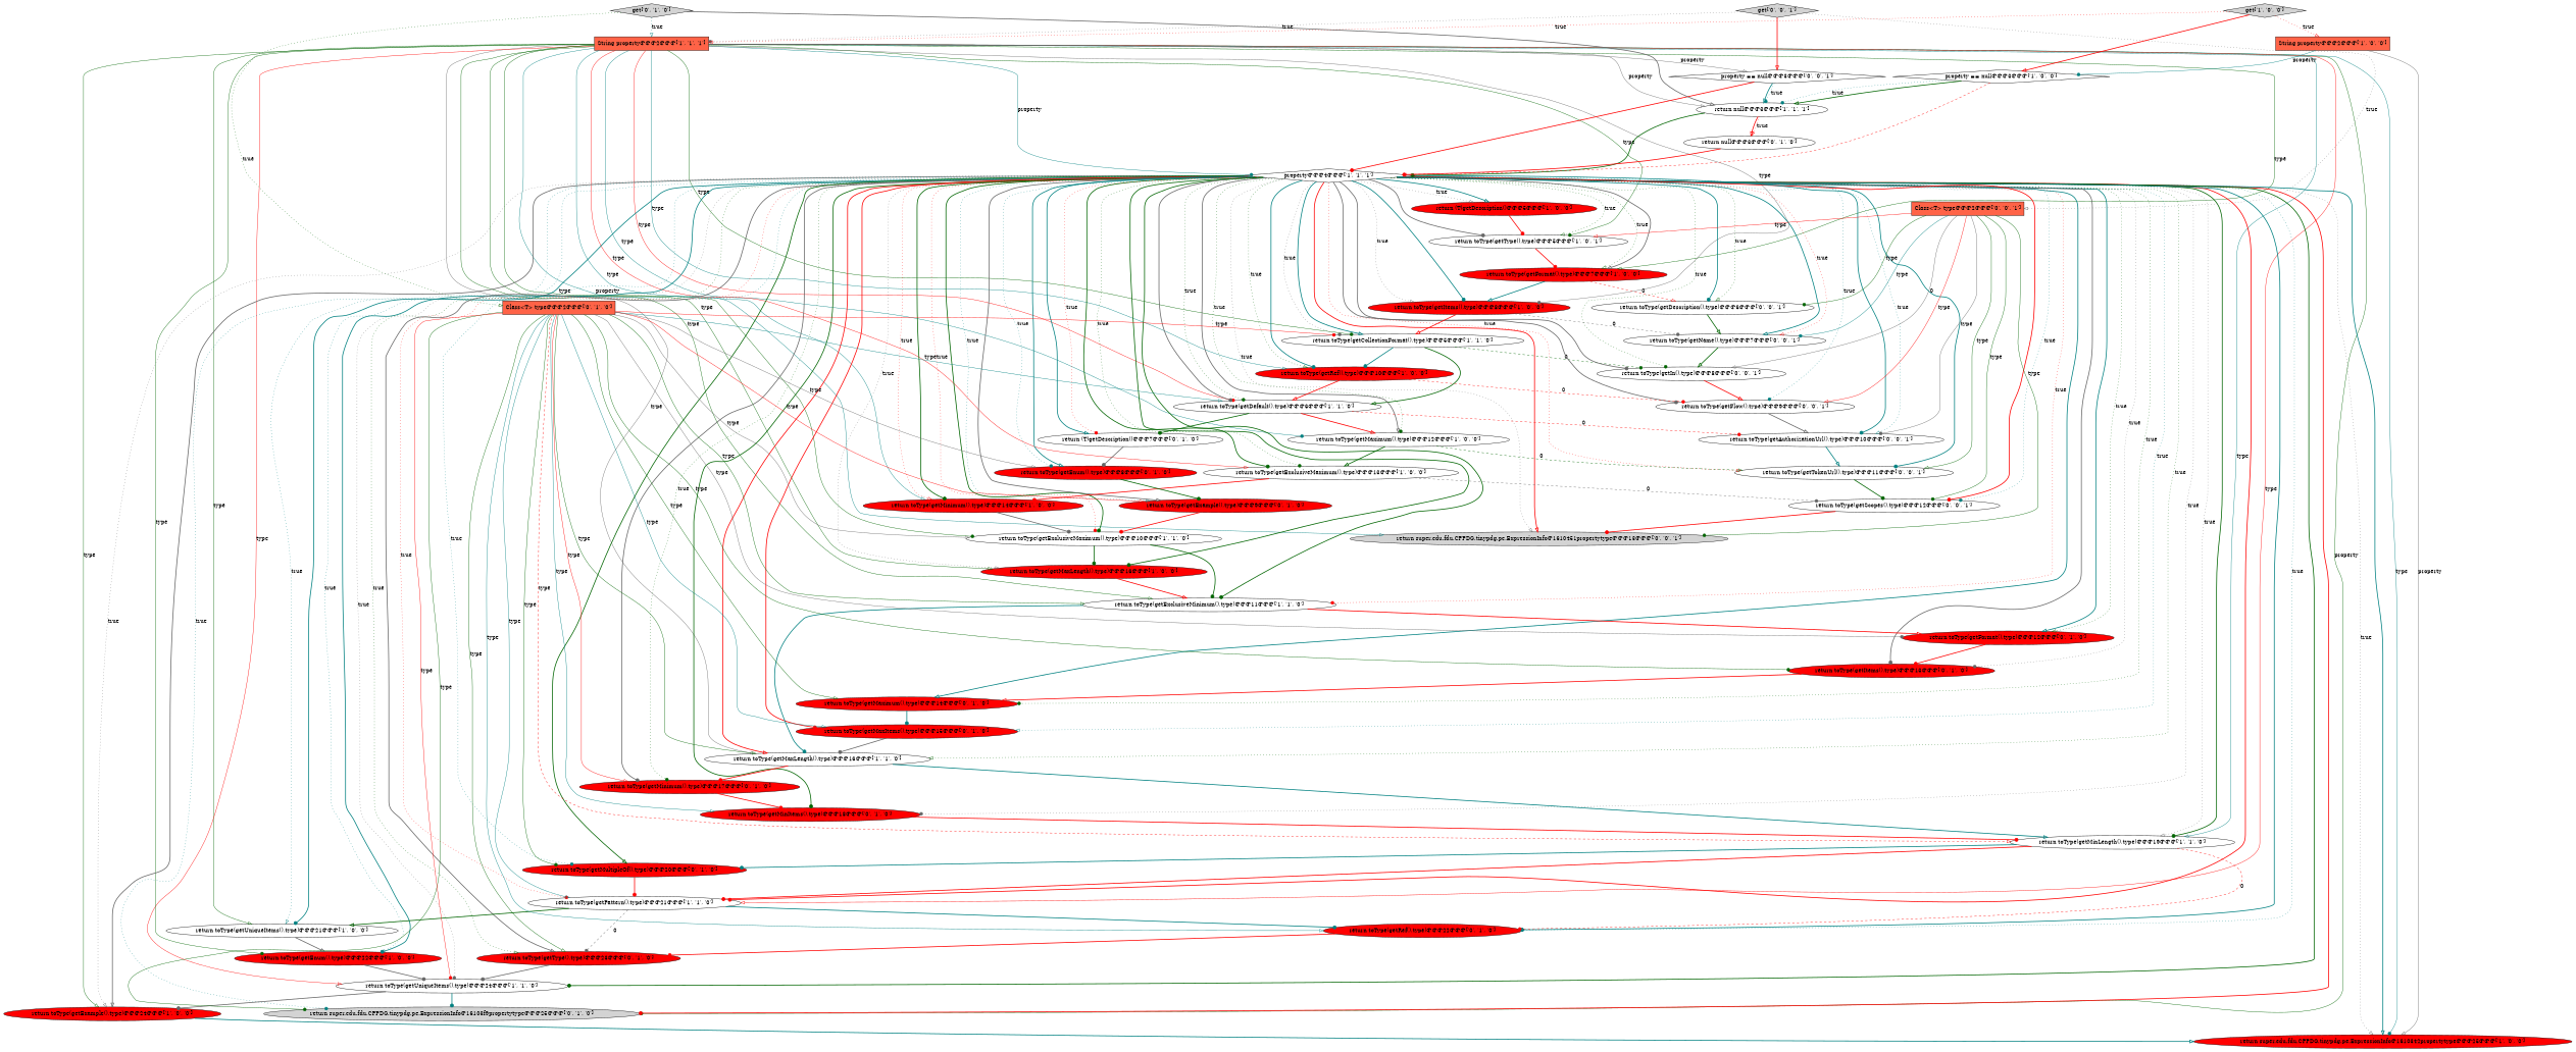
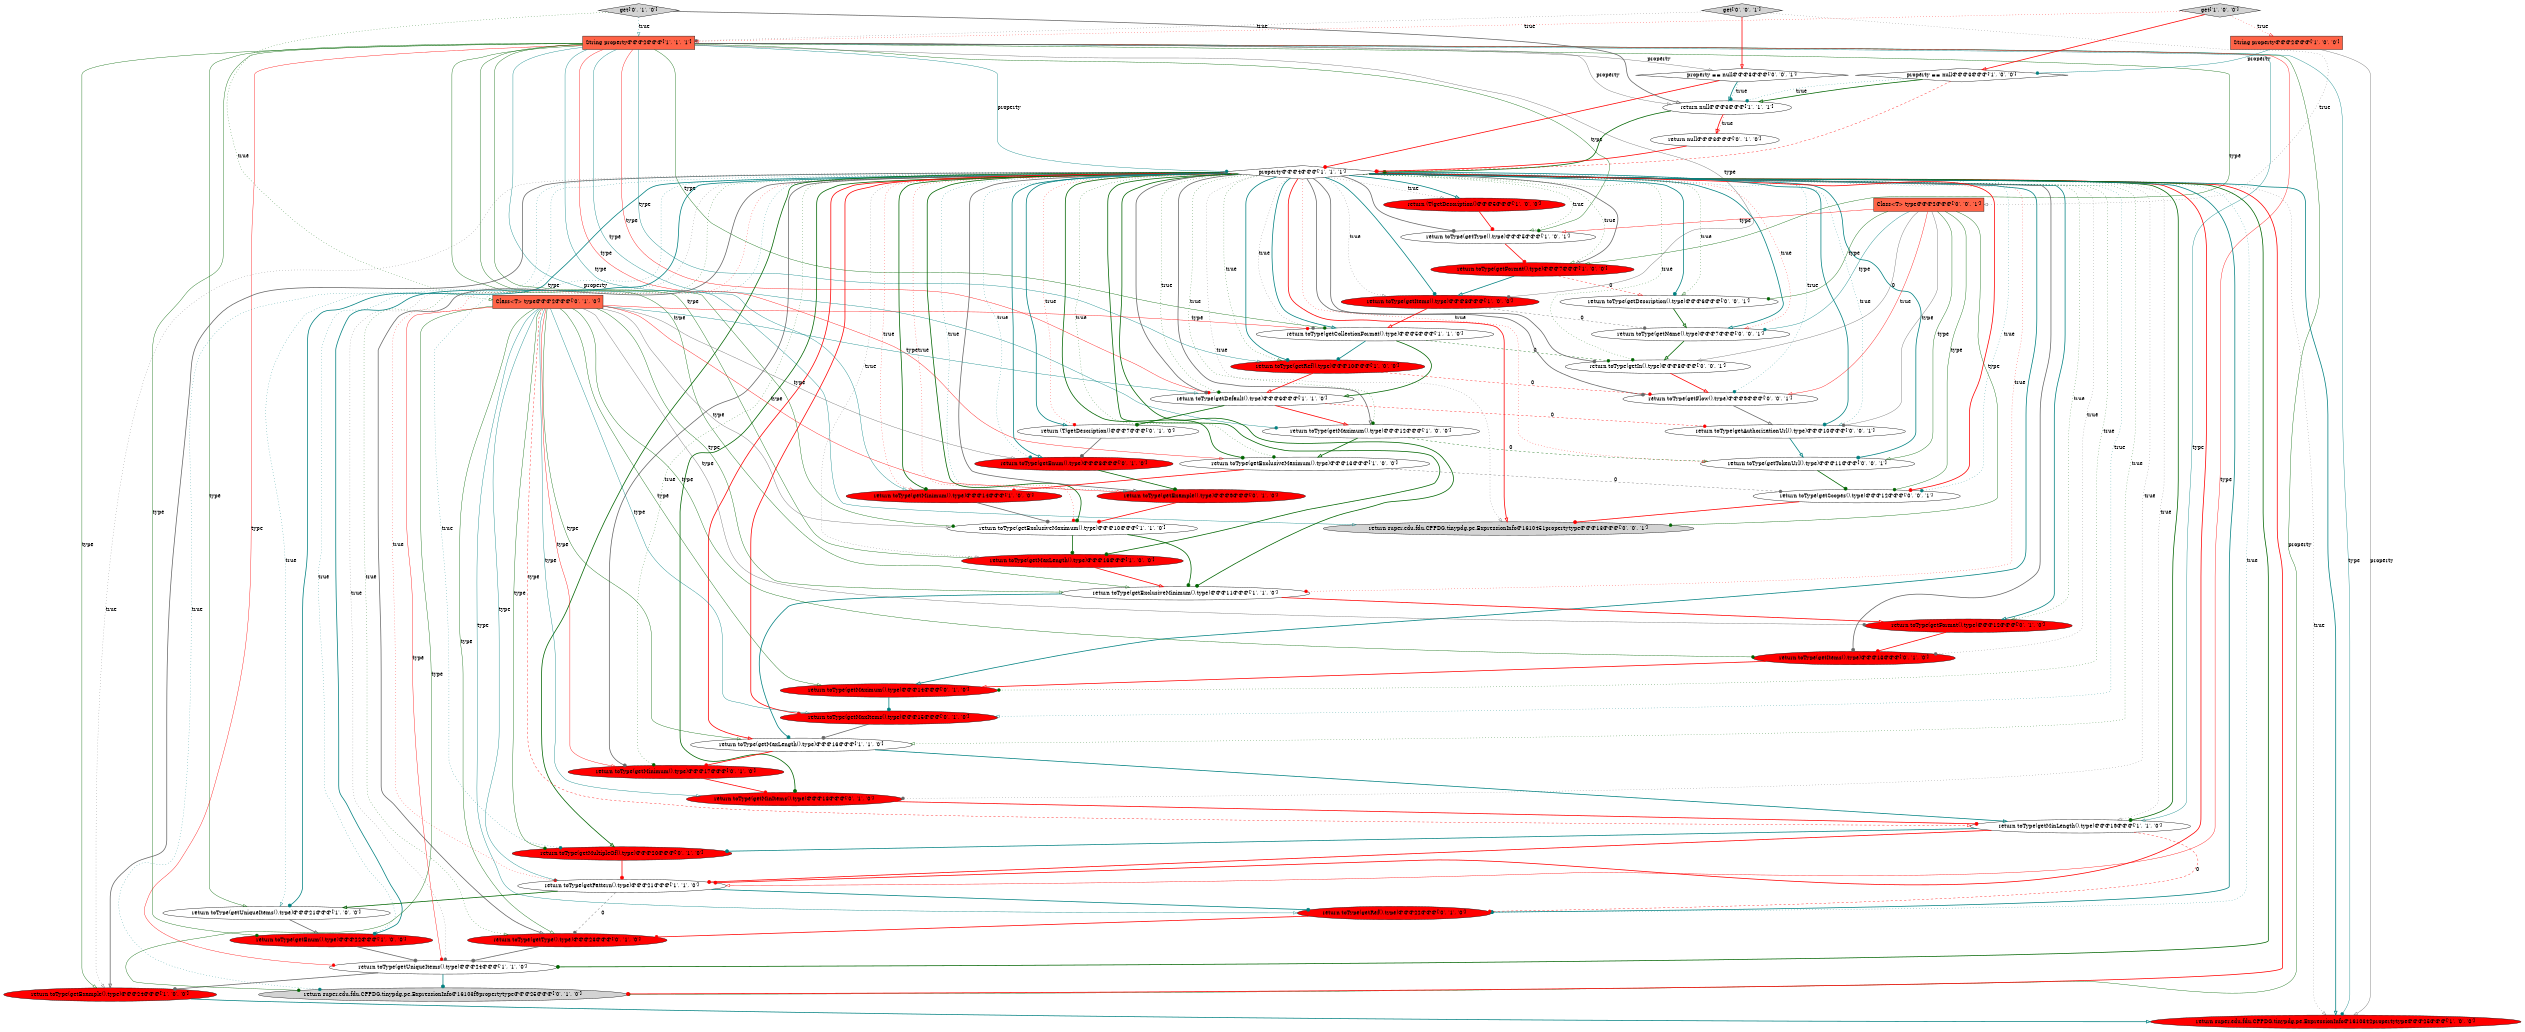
  digraph {
    node [fillcolor=white shape=ellipse style=filled]
    edge [arrowhead=dot color=darkgreen style=bold]
    n1 [label="return toType(getName(),type)@@@7@@@['0', '0', '1']"]
    n2 [label="return toType(getIn(),type)@@@8@@@['0', '0', '1']"]
    n3 [label="return toType(getFlow(),type)@@@9@@@['0', '0', '1']"]
    n4 [fillcolor=red label="return (T)getDescription()@@@5@@@['1', '0', '0']"]
    n5 [label="return toType(getType(),type)@@@5@@@['1', '0', '1']"]
    n6 [fillcolor=red label="return toType(getFormat(),type)@@@7@@@['1', '0', '0']"]
    n7 [fillcolor=tomato label="String property@@@2@@@['1', '1', '1']" shape=box]
    n8 [fillcolor=red label="return toType(getExample(),type)@@@24@@@['1', '0', '0']"]
    n9 [label="return toType(getCollectionFormat(),type)@@@5@@@['1', '1', '0']"]
    n10 [fillcolor=lightgray label="return super.edu.fdu.CPPDG.tinypdg.pe.ExpressionInfo@16103f9propertytype@@@25@@@['0', '1', '0']"]
    n11 [label="property@@@4@@@['1', '1', '1']" shape=diamond]
    n12 [fillcolor=red label="return super.edu.fdu.CPPDG.tinypdg.pe.ExpressionInfo@1610342propertytype@@@25@@@['1', '0', '0']"]
    n13 [label="return toType(getExclusiveMinimum(),type)@@@11@@@['1', '1', '0']"]
    n14 [label="return toType(getPattern(),type)@@@21@@@['1', '1', '0']"]
    n15 [label="return toType(getMaximum(),type)@@@12@@@['1', '0', '0']"]
    n16 [label="return toType(getMinLength(),type)@@@19@@@['1', '1', '0']"]
    n17 [label="return toType(getUniqueItems(),type)@@@21@@@['1', '0', '0']"]
    n18 [label="return toType(getExclusiveMaximum(),type)@@@10@@@['1', '1', '0']"]
    n19 [label="property == null@@@3@@@['0', '0', '1']" shape=diamond]
    n20 [fillcolor=red label="return toType(getItems(),type)@@@8@@@['1', '0', '0']"]
    n21 [label="return toType(getExclusiveMaximum(),type)@@@13@@@['1', '0', '0']"]
    n22 [label="return toType(getMaxLength(),type)@@@16@@@['1', '1', '0']"]
    n23 [fillcolor=red label="return toType(getMinimum(),type)@@@14@@@['1', '0', '0']"]
    n24 [fillcolor=red label="return toType(getRef(),type)@@@10@@@['1', '0', '0']"]
    n25 [label="return toType(getUniqueItems(),type)@@@24@@@['1', '1', '0']"]
    n26 [fillcolor=red label="return toType(getEnum(),type)@@@22@@@['1', '0', '0']"]
    n27 [label="return null@@@3@@@['1', '1', '1']"]
    n28 [fillcolor=lightgray label="return super.edu.fdu.CPPDG.tinypdg.pe.ExpressionInfo@1610451propertytype@@@13@@@['0', '0', '1']"]
    n29 [label="return toType(getDefault(),type)@@@6@@@['1', '1', '0']"]
    n30 [fillcolor=red label="return toType(getMaxLength(),type)@@@16@@@['1', '0', '0']"]
    n31 [fillcolor=red label="return toType(getMinItems(),type)@@@18@@@['0', '1', '0']"]
    n32 [fillcolor=red label="return toType(getMaximum(),type)@@@14@@@['0', '1', '0']"]
    n33 [fillcolor=red label="return toType(getFormat(),type)@@@12@@@['0', '1', '0']"]
    n34 [fillcolor=red label="return toType(getRef(),type)@@@22@@@['0', '1', '0']"]
    n35 [fillcolor=red label="return toType(getMinimum(),type)@@@17@@@['0', '1', '0']"]
    n36 [fillcolor=red label="return toType(getItems(),type)@@@13@@@['0', '1', '0']"]
    n37 [fillcolor=red label="return toType(getExample(),type)@@@9@@@['0', '1', '0']"]
    n38 [fillcolor=red label="return toType(getType(),type)@@@23@@@['0', '1', '0']"]
    n39 [fillcolor=red label="return toType(getEnum(),type)@@@8@@@['0', '1', '0']"]
    n40 [fillcolor=red label="return toType(getMaxItems(),type)@@@15@@@['0', '1', '0']"]
    n41 [fillcolor=red label="return toType(getMultipleOf(),type)@@@20@@@['0', '1', '0']"]
    n42 [label="return toType(getTokenUrl(),type)@@@11@@@['0', '0', '1']"]
    n43 [label="return toType(getScopes(),type)@@@12@@@['0', '0', '1']"]
    n44 [label="return (T)getDescription()@@@7@@@['0', '1', '0']"]
    n45 [label="return toType(getAuthorizationUrl(),type)@@@10@@@['0', '0', '1']"]
    n46 [label="return toType(getDescription(),type)@@@6@@@['0', '0', '1']"]
    n47 [label="return null@@@3@@@['0', '1', '0']"]
    n48 [fillcolor=tomato label="Class<T> type@@@2@@@['0', '1', '0']" shape=box]
    n49 [label="property == null@@@3@@@['1', '0', '0']" shape=diamond]
    n50 [fillcolor=lightgray label="get['0', '1', '0']" shape=diamond]
    n51 [fillcolor=tomato label="Class<T> type@@@2@@@['0', '0', '1']" shape=box]
    n52 [fillcolor=lightgray label="get['0', '0', '1']" shape=diamond]
    n53 [fillcolor=lightgray label="get['1', '0', '0']" shape=diamond]
    n54 [fillcolor=tomato label="String property@@@2@@@['1', '0', '0']" shape=box]
    n1 -> n2 [arrowhead=onormal]
    n2 -> n3 [arrowhead=onormal color=red]
    n3 -> n45 [arrowhead=onormal color=gray40]
    n4 -> n5 [color=red]
    n5 -> n6 [color=red]
    n6 -> n20 [arrowhead=onormal color=teal]
    n6 -> n46 [arrowhead=onormal color=red label=0 style=dashed]
    n7 -> n5 [label=type style=solid]
    n7 -> n6 [arrowhead=onormal label=type style=solid]
    n7 -> n8 [arrowhead=onormal label=type style=solid]
    n7 -> n9 [label=type style=solid]
    n7 -> n10 [label=property style=solid]
    n7 -> n11 [color=teal label=property style=solid]
    n7 -> n12 [color=teal label=type style=solid]
    n7 -> n13 [arrowhead=onormal label=type style=solid]
    n7 -> n14 [arrowhead=onormal color=red label=type style=solid]
    n7 -> n15 [color=teal label=type style=solid]
    n7 -> n16 [arrowhead=onormal color=teal label=type style=solid]
    n7 -> n17 [arrowhead=onormal label=type style=solid]
    n7 -> n18 [label=type style=solid]
    n7 -> n19 [arrowhead=onormal color=gray40 label=property style=solid]
    n7 -> n20 [color=gray40 label=type style=solid]
    n7 -> n21 [arrowhead=onormal color=red label=type style=solid]
-   n7 -> n22 [arrowhead=onormal color=gray40 label=type style=solid]
    n7 -> n23 [arrowhead=onormal color=teal label=type style=solid]
    n7 -> n24 [arrowhead=onormal color=teal label=type style=solid]
-   n7 -> n25 [arrowhead=onormal color=red label=type style=solid]
+   n7 -> n25 [color=red label=type style=solid]
    n7 -> n26 [label=type style=solid]
    n7 -> n27 [arrowhead=onormal color=gray40 label=property style=solid]
    n7 -> n28 [arrowhead=onormal color=teal label=property style=solid]
    n7 -> n29 [color=red label=type style=solid]
    n7 -> n30 [arrowhead=onormal label=type style=solid]
    n8 -> n12 [arrowhead=onormal color=teal]
    n9 -> n2 [label=0 style=dashed]
    n9 -> n24 [color=teal]
    n9 -> n29 [arrowhead=onormal]
    n11 -> n1 [arrowhead=onormal color=teal]
    n11 -> n1 [arrowhead=onormal color=red label=true style=dotted]
    n11 -> n2 [color=gray40]
    n11 -> n2 [label=true style=dotted]
    n11 -> n3 [color=teal label=true style=dotted]
    n11 -> n3 [color=gray40]
    n11 -> n4 [arrowhead=onormal color=gray40 label=true style=dotted]
    n11 -> n4 [arrowhead=onormal color=teal]
    n11 -> n5 [arrowhead=onormal label=true style=dotted]
    n11 -> n5 [color=gray40]
    n11 -> n6 [arrowhead=onormal label=true style=dotted]
    n11 -> n6 [arrowhead=onormal color=gray40]
    n11 -> n8 [arrowhead=onormal color=gray40 label=true style=dotted]
    n11 -> n8 [arrowhead=onormal color=gray40]
    n11 -> n9 [arrowhead=onormal color=teal]
    n11 -> n9 [color=gray40 label=true style=dotted]
    n11 -> n10 [color=red]
    n11 -> n10 [color=teal label=true style=dotted]
    n11 -> n12 [arrowhead=onormal color=gray40 label=true style=dotted]
    n11 -> n12 [arrowhead=onormal color=teal]
    n11 -> n13
    n11 -> n13 [color=red label=true style=dotted]
    n11 -> n14 [color=red]
    n11 -> n14 [color=red label=true style=dotted]
    n11 -> n15 [arrowhead=onormal color=gray40]
    n11 -> n15 [label=true style=dotted]
    n11 -> n16 [arrowhead=onormal color=gray40 label=true style=dotted]
    n11 -> n16
    n11 -> n17 [arrowhead=onormal color=teal label=true style=dotted]
    n11 -> n17 [color=teal]
    n11 -> n18 [color=red label=true style=dotted]
    n11 -> n18
    n11 -> n20 [arrowhead=onormal color=gray40 label=true style=dotted]
    n11 -> n20 [color=teal]
    n11 -> n21
    n11 -> n21 [label=true style=dotted]
    n11 -> n22 [arrowhead=onormal color=red]
    n11 -> n22 [arrowhead=onormal label=true style=dotted]
    n11 -> n23 [arrowhead=onormal color=red label=true style=dotted]
    n11 -> n23
    n11 -> n24 [color=teal]
    n11 -> n24 [arrowhead=onormal label=true style=dotted]
    n11 -> n25
    n11 -> n25 [color=gray40 label=true style=dotted]
    n11 -> n26 [arrowhead=onormal color=teal label=true style=dotted]
    n11 -> n26 [color=teal]
    n11 -> n28 [arrowhead=onormal color=gray40 label=true style=dotted]
    n11 -> n28 [arrowhead=onormal color=red]
    n11 -> n29 [label=true style=dotted]
    n11 -> n29 [color=gray40]
    n11 -> n30 [arrowhead=onormal color=gray40 label=true style=dotted]
    n11 -> n30
    n11 -> n31 [color=gray40 label=true style=dotted]
    n11 -> n31
    n11 -> n32 [arrowhead=onormal color=teal]
    n11 -> n32 [label=true style=dotted]
    n11 -> n33 [arrowhead=onormal color=teal]
    n11 -> n33 [arrowhead=onormal label=true style=dotted]
    n11 -> n34 [color=teal label=true style=dotted]
    n11 -> n34 [color=teal]
    n11 -> n35 [label=true style=dotted]
    n11 -> n35 [color=gray40]
    n11 -> n36 [color=gray40 label=true style=dotted]
    n11 -> n36 [color=gray40]
    n11 -> n37 [arrowhead=onormal color=teal label=true style=dotted]
    n11 -> n37 [arrowhead=onormal color=gray40]
    n11 -> n38 [arrowhead=onormal label=true style=dotted]
    n11 -> n38 [arrowhead=onormal color=gray40]
    n11 -> n39 [arrowhead=onormal color=teal]
    n11 -> n39 [color=teal label=true style=dotted]
    n11 -> n40 [arrowhead=onormal color=teal label=true style=dotted]
    n11 -> n40 [color=red]
    n11 -> n41 [arrowhead=onormal]
    n11 -> n41 [color=teal label=true style=dotted]
    n11 -> n42 [arrowhead=onormal color=red label=true style=dotted]
    n11 -> n42 [color=teal]
    n11 -> n43 [color=red]
    n11 -> n43 [color=teal label=true style=dotted]
    n11 -> n44 [arrowhead=onormal color=teal]
    n11 -> n44 [color=red label=true style=dotted]
    n11 -> n45 [color=teal]
    n11 -> n45 [arrowhead=onormal color=teal label=true style=dotted]
    n11 -> n46 [arrowhead=onormal label=true style=dotted]
    n11 -> n46 [color=teal]
    n13 -> n22 [color=teal]
    n13 -> n33 [arrowhead=onormal color=red]
    n14 -> n17 [arrowhead=onormal]
    n14 -> n34 [color=teal]
    n14 -> n38 [color=gray40 label=0 style=dashed]
    n15 -> n21 [arrowhead=onormal]
    n15 -> n42 [arrowhead=onormal label=0 style=dashed]
    n16 -> n14 [color=red]
    n16 -> n34 [color=red label=0 style=dashed]
    n16 -> n41 [color=teal]
    n17 -> n26 [arrowhead=onormal color=gray40]
    n18 -> n13
    n18 -> n30
    n19 -> n11 [color=red]
    n19 -> n27 [arrowhead=onormal color=teal]
    n19 -> n27 [color=teal label=true style=dotted]
    n20 -> n1 [color=gray40 label=0 style=dashed]
    n20 -> n9 [arrowhead=onormal color=red]
    n21 -> n23 [color=red]
    n21 -> n43 [color=gray40 label=0 style=dashed]
    n22 -> n16 [arrowhead=onormal color=teal]
    n22 -> n35 [color=red]
    n23 -> n18 [color=gray40]
    n24 -> n3 [color=red label=0 style=dashed]
    n24 -> n29 [arrowhead=onormal color=red]
    n25 -> n8 [color=gray40]
    n25 -> n10 [color=teal]
    n26 -> n25 [color=gray40]
    n27 -> n11
    n27 -> n47 [arrowhead=onormal color=red label=true style=dotted]
    n27 -> n47 [arrowhead=onormal color=red]
    n29 -> n15 [arrowhead=onormal color=red]
    n29 -> n44
    n29 -> n45 [color=red label=0 style=dashed]
    n30 -> n13 [arrowhead=onormal color=red]
    n31 -> n16 [color=red]
    n32 -> n40 [color=teal]
    n33 -> n36 [color=red]
    n34 -> n38 [color=red]
    n35 -> n31 [color=red]
    n36 -> n32 [arrowhead=onormal color=red]
    n37 -> n18 [color=red]
    n38 -> n25 [color=gray40]
    n39 -> n37
    n40 -> n22 [color=gray40]
    n41 -> n14 [color=red]
    n42 -> n43
    n43 -> n28 [color=red]
    n44 -> n39 [color=gray40]
    n45 -> n42 [arrowhead=onormal color=teal]
    n46 -> n1 [arrowhead=onormal]
    n47 -> n11 [color=red]
    n48 -> n9 [color=red label=type style=solid]
    n48 -> n10 [label=type style=solid]
    n48 -> n13 [arrowhead=onormal label=type style=solid]
    n48 -> n14 [arrowhead=onormal color=teal label=type style=solid]
    n48 -> n16 [arrowhead=onormal color=red label=type style=dashed]
    n48 -> n18 [arrowhead=onormal color=gray40 label=type style=solid]
    n48 -> n22 [arrowhead=onormal label=type style=solid]
    n48 -> n25 [color=red label=type style=solid]
    n48 -> n29 [arrowhead=onormal color=teal label=type style=solid]
    n48 -> n31 [arrowhead=onormal color=teal label=type style=solid]
    n48 -> n32 [arrowhead=onormal label=type style=solid]
    n48 -> n33 [color=gray40 label=type style=solid]
    n48 -> n34 [arrowhead=onormal color=teal label=type style=solid]
    n48 -> n35 [arrowhead=onormal color=red label=type style=solid]
    n48 -> n36 [label=type style=solid]
    n48 -> n37 [arrowhead=onormal color=red label=type style=solid]
    n48 -> n38 [arrowhead=onormal label=type style=solid]
    n48 -> n39 [arrowhead=onormal color=gray40 label=type style=solid]
    n48 -> n40 [arrowhead=onormal color=teal label=type style=solid]
    n48 -> n41 [label=type style=solid]
    n49 -> n11 [arrowhead=onormal color=red style=dashed]
    n49 -> n27 [arrowhead=onormal]
    n49 -> n27 [color=teal label=true style=dotted]
    n50 -> n7 [arrowhead=onormal color=teal label=true style=dotted]
    n50 -> n27 [arrowhead=onormal color=gray40]
    n50 -> n48 [arrowhead=onormal label=true style=dotted]
    n51 -> n1 [color=teal label=type style=solid]
    n51 -> n2 [arrowhead=onormal color=gray40 label=0 style=solid]
-   n51 -> n3 [arrowhead=onormal color=red label=type style=solid]
+   n51 -> n3 [arrowhead=onormal color=red label=true style=solid]
    n51 -> n5 [arrowhead=onormal color=red label=type style=solid]
    n51 -> n28 [label=type style=solid]
    n51 -> n42 [arrowhead=onormal label=type style=solid]
    n51 -> n43 [label=type style=solid]
    n51 -> n45 [color=gray40 label=type style=solid]
    n51 -> n46 [label=type style=solid]
    n52 -> n7 [color=gray40 label=true style=dotted]
    n52 -> n19 [arrowhead=onormal color=red]
    n52 -> n51 [arrowhead=onormal color=gray40 label=true style=dotted]
    n53 -> n7 [arrowhead=onormal color=red label=true style=dotted]
    n53 -> n49 [arrowhead=onormal color=red]
    n53 -> n54 [arrowhead=onormal color=red label=true style=dotted]
    n54 -> n12 [arrowhead=onormal color=gray40 label=property style=solid]
    n54 -> n49 [color=teal label=property style=solid]
  }
